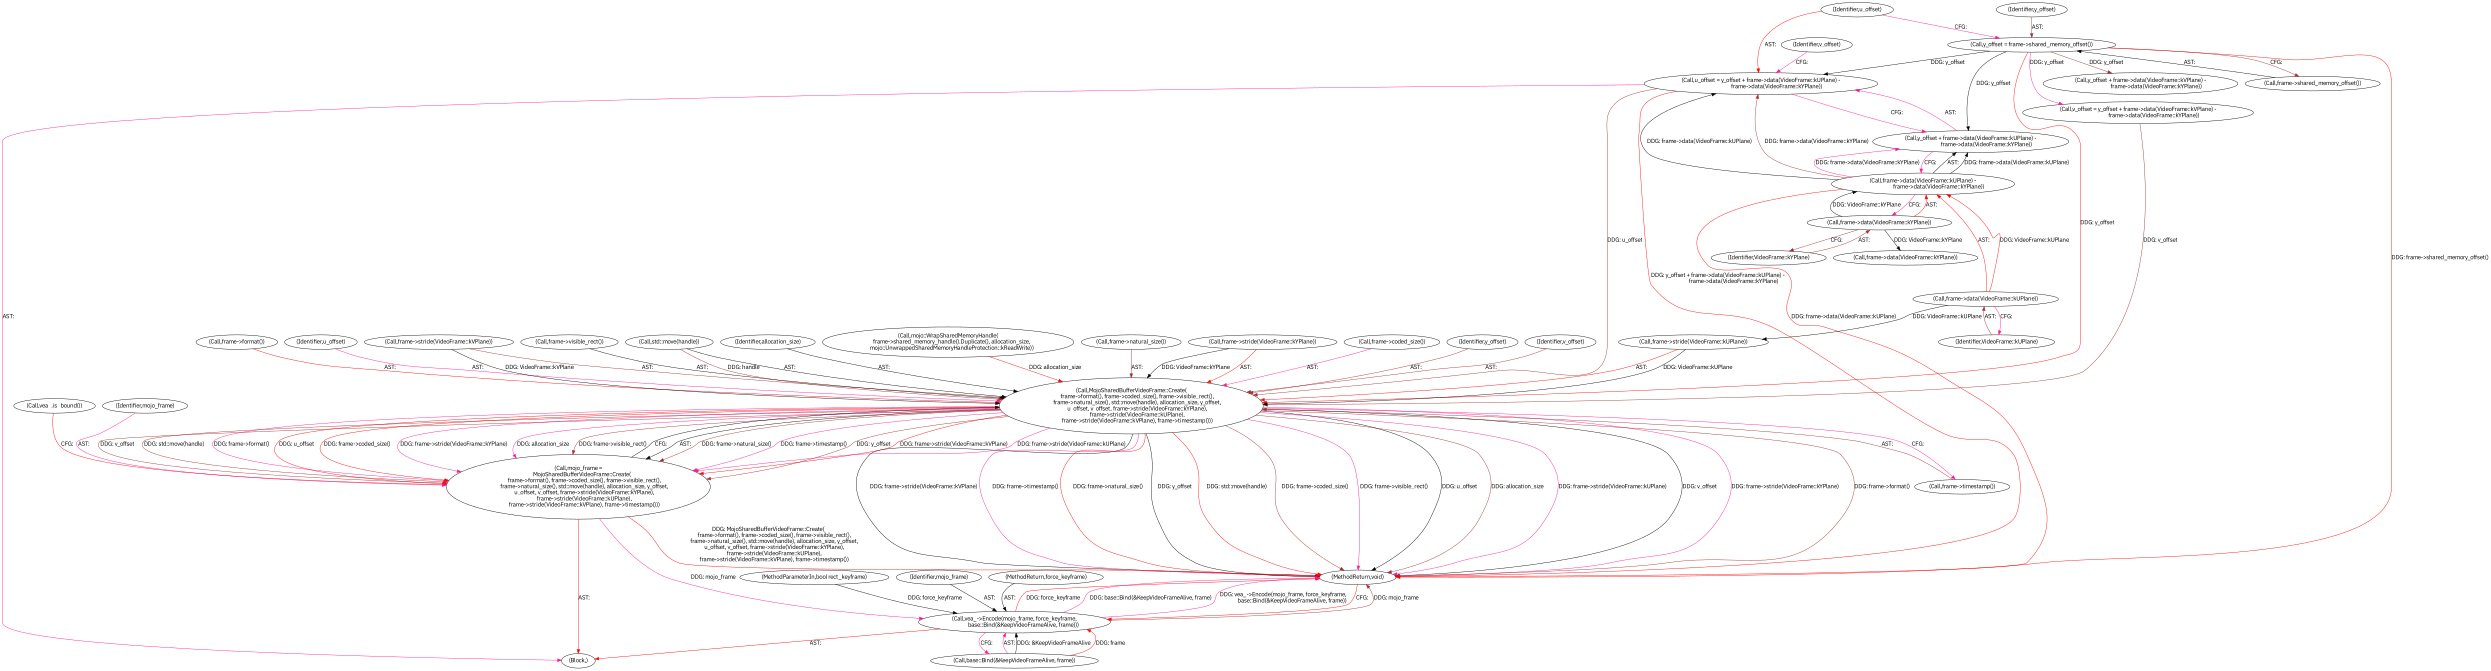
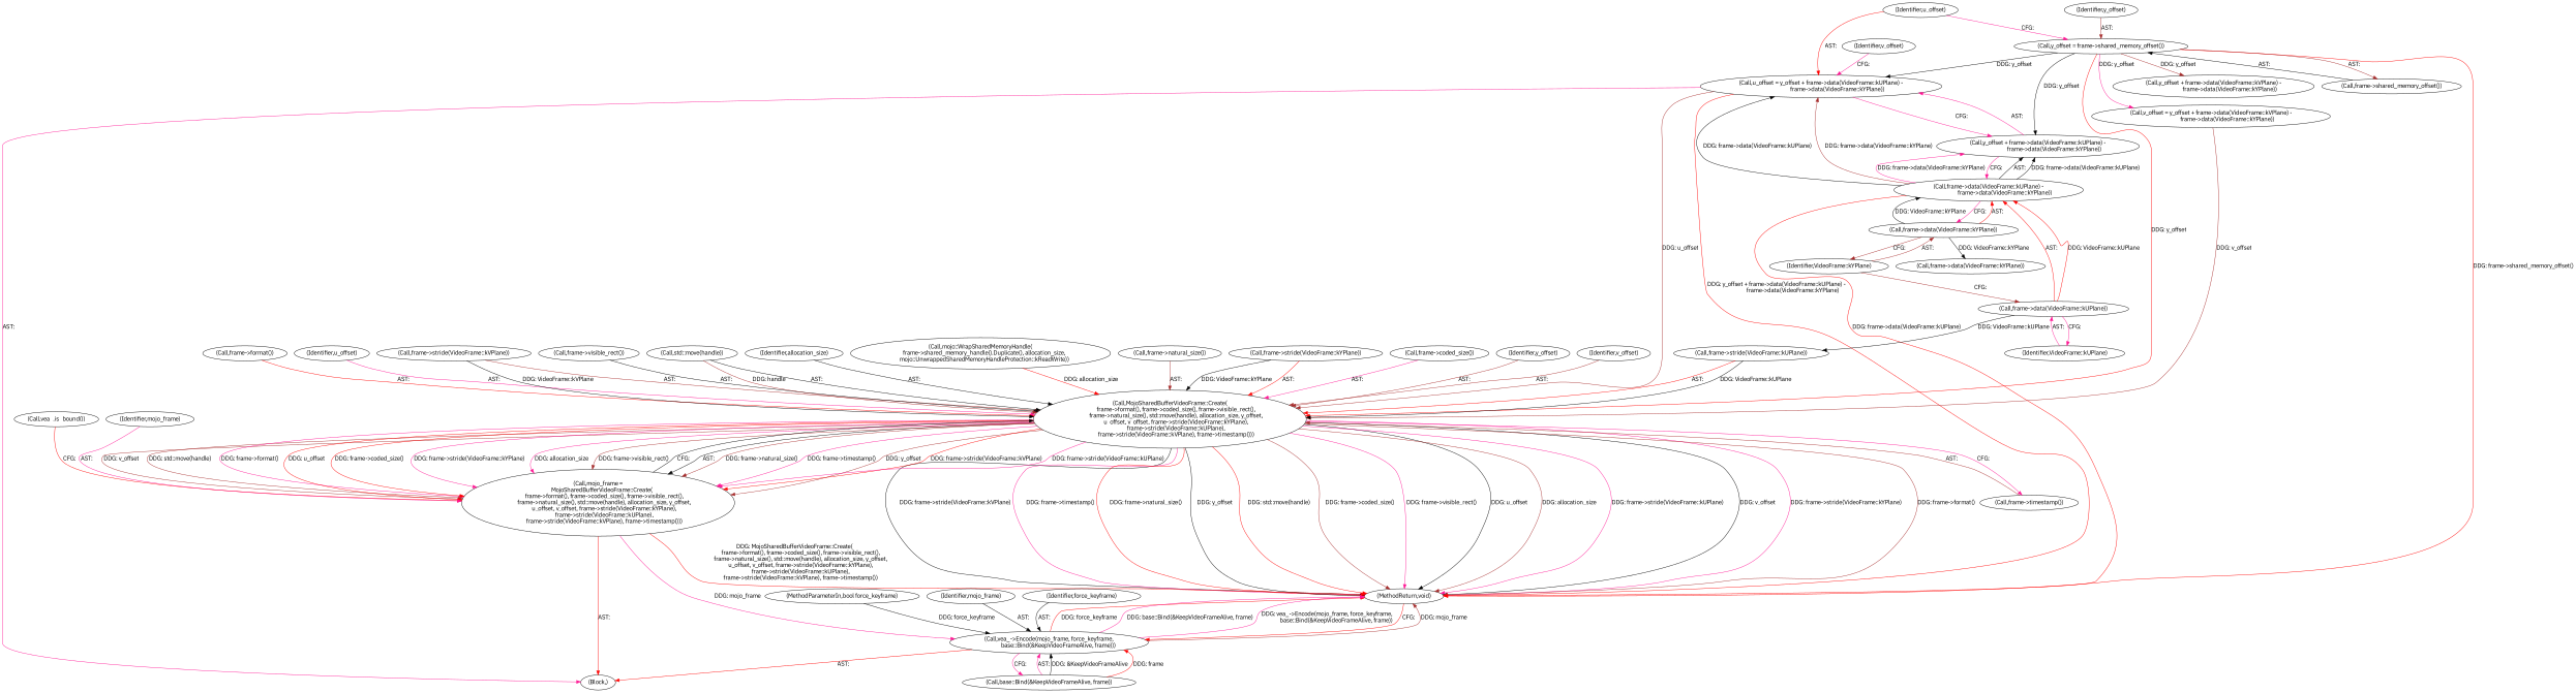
  digraph {
    fontname="IBM Plex Sans"
    node [fontname="IBM Plex Sans"]
    edge [color=deeppink fontname="IBM Plex Sans"]
    n1 [label="(Call,u_offset = y_offset + frame->data(VideoFrame::kUPlane) -\n                          frame->data(VideoFrame::kYPlane))"]
    n2 [label="(Call,MojoSharedBufferVideoFrame::Create(\n          frame->format(), frame->coded_size(), frame->visible_rect(),\n          frame->natural_size(), std::move(handle), allocation_size, y_offset,\n          u_offset, v_offset, frame->stride(VideoFrame::kYPlane),\n          frame->stride(VideoFrame::kUPlane),\n          frame->stride(VideoFrame::kVPlane), frame->timestamp()))"]
    n3 [label="(MethodReturn,void)"]
    n4 [label="(Call,y_offset + frame->data(VideoFrame::kUPlane) -\n                          frame->data(VideoFrame::kYPlane))"]
    n5 [label="(Block,)"]
    n6 [label="(Call,mojo_frame =\n      MojoSharedBufferVideoFrame::Create(\n          frame->format(), frame->coded_size(), frame->visible_rect(),\n          frame->natural_size(), std::move(handle), allocation_size, y_offset,\n          u_offset, v_offset, frame->stride(VideoFrame::kYPlane),\n          frame->stride(VideoFrame::kUPlane),\n          frame->stride(VideoFrame::kVPlane), frame->timestamp()))"]
    n7 [label="(Call,frame->timestamp())"]
    n8 [label="(Call,vea_->Encode(mojo_frame, force_keyframe,\n               base::Bind(&KeepVideoFrameAlive, frame)))"]
    n9 [label="(Call,frame->data(VideoFrame::kUPlane) -\n                          frame->data(VideoFrame::kYPlane))"]
    n10 [label="(Call,y_offset = frame->shared_memory_offset())"]
    n11 [label="(Call,v_offset = y_offset + frame->data(VideoFrame::kVPlane) -\n                          frame->data(VideoFrame::kYPlane))"]
    n12 [label="(Call,y_offset + frame->data(VideoFrame::kVPlane) -\n                          frame->data(VideoFrame::kYPlane))"]
    n13 [label="(Call,frame->shared_memory_offset())"]
    n14 [label="(Call,frame->data(VideoFrame::kYPlane))"]
    n15 [label="(Call,frame->data(VideoFrame::kYPlane))"]
    n16 [label="(Identifier,VideoFrame::kYPlane)"]
    n17 [label="(Call,frame->data(VideoFrame::kUPlane))"]
    n18 [label="(Call,frame->stride(VideoFrame::kUPlane))"]
    n19 [label="(Identifier,VideoFrame::kUPlane)"]
    n20 [label="(Call,base::Bind(&KeepVideoFrameAlive, frame))"]
    n21 [label="(Call,frame->format())"]
    n22 [label="(Call,vea_.is_bound())"]
    n23 [label="(Identifier,v_offset)"]
    n24 [label="(Identifier,mojo_frame)"]
    n25 [label="(Identifier,u_offset)"]
    n26 [label="(Call,frame->stride(VideoFrame::kVPlane))"]
-   n27 [label="(MethodParameterIn,bool rect_keyframe)"]
+   n27 [label="(MethodParameterIn,bool force_keyframe)"]
    n28 [label="(Call,frame->visible_rect())"]
    n29 [label="(Identifier,mojo_frame)"]
    n30 [label="(Call,std::move(handle))"]
    n31 [label="(Identifier,u_offset)"]
    n32 [label="(Identifier,y_offset)"]
    n33 [label="(Identifier,allocation_size)"]
    n34 [label="(Call,mojo::WrapSharedMemoryHandle(\n      frame->shared_memory_handle().Duplicate(), allocation_size,\n      mojo::UnwrappedSharedMemoryHandleProtection::kReadWrite))"]
-   n35 [label="(MethodReturn,force_keyframe)"]
+   n35 [label="(Identifier,force_keyframe)"]
    n36 [label="(Call,frame->natural_size())"]
    n37 [label="(Call,frame->stride(VideoFrame::kYPlane))"]
    n38 [label="(Call,frame->coded_size())"]
    n39 [label="(Identifier,y_offset)"]
    n40 [label="(Identifier,v_offset)"]
    n1 -> n2 [color=brown label="DDG: u_offset"]
    n1 -> n3 [color=red label="DDG: y_offset + frame->data(VideoFrame::kUPlane) -\n                          frame->data(VideoFrame::kYPlane)"]
    n1 -> n4 [label="CFG: "]
    n1 -> n5 [label="AST: "]
    n2 -> n3 [color=black label="DDG: frame->stride(VideoFrame::kVPlane)"]
    n2 -> n3 [label="DDG: frame->timestamp()"]
    n2 -> n3 [color=red label="DDG: frame->natural_size()"]
    n2 -> n3 [color=black label="DDG: y_offset"]
    n2 -> n3 [color=red label="DDG: std::move(handle)"]
    n2 -> n3 [color=brown label="DDG: frame->coded_size()"]
    n2 -> n3 [label="DDG: frame->visible_rect()"]
    n2 -> n3 [color=black label="DDG: u_offset"]
    n2 -> n3 [color=brown label="DDG: allocation_size"]
    n2 -> n3 [label="DDG: frame->stride(VideoFrame::kUPlane)"]
    n2 -> n3 [color=black label="DDG: v_offset"]
    n2 -> n3 [label="DDG: frame->stride(VideoFrame::kYPlane)"]
    n2 -> n3 [color=brown label="DDG: frame->format()"]
    n2 -> n6 [color=black label="AST: "]
    n2 -> n6 [color=brown label="DDG: frame->natural_size()"]
    n2 -> n6 [label="DDG: frame->timestamp()"]
    n2 -> n6 [color=brown label="DDG: y_offset"]
    n2 -> n6 [color=red label="DDG: frame->stride(VideoFrame::kVPlane)"]
    n2 -> n6 [label="DDG: frame->stride(VideoFrame::kUPlane)"]
    n2 -> n6 [color=brown label="DDG: v_offset"]
    n2 -> n6 [color=brown label="DDG: std::move(handle)"]
    n2 -> n6 [label="DDG: frame->format()"]
    n2 -> n6 [color=red label="DDG: u_offset"]
    n2 -> n6 [color=red label="DDG: frame->coded_size()"]
    n2 -> n6 [label="DDG: frame->stride(VideoFrame::kYPlane)"]
    n2 -> n6 [label="DDG: allocation_size"]
    n2 -> n6 [color=brown label="DDG: frame->visible_rect()"]
    n2 -> n7 [label="CFG: "]
    n3 -> n8 [color=red label="CFG: "]
    n4 -> n1 [label="AST: "]
    n4 -> n9 [label="CFG: "]
    n6 -> n2 [color=black label="CFG: "]
    n6 -> n3 [color=red label="DDG: MojoSharedBufferVideoFrame::Create(\n          frame->format(), frame->coded_size(), frame->visible_rect(),\n          frame->natural_size(), std::move(handle), allocation_size, y_offset,\n          u_offset, v_offset, frame->stride(VideoFrame::kYPlane),\n          frame->stride(VideoFrame::kUPlane),\n          frame->stride(VideoFrame::kVPlane), frame->timestamp())"]
    n6 -> n5 [color=red label="AST: "]
    n6 -> n8 [label="DDG: mojo_frame"]
    n7 -> n2 [color=brown label="AST: "]
    n8 -> n3 [color=brown label="DDG: mojo_frame"]
    n8 -> n3 [color=red label="DDG: force_keyframe"]
    n8 -> n3 [label="DDG: base::Bind(&KeepVideoFrameAlive, frame)"]
    n8 -> n3 [label="DDG: vea_->Encode(mojo_frame, force_keyframe,\n               base::Bind(&KeepVideoFrameAlive, frame))"]
    n8 -> n5 [color=red label="AST: "]
    n8 -> n20 [label="CFG: "]
    n9 -> n1 [color=black label="DDG: frame->data(VideoFrame::kUPlane)"]
    n9 -> n1 [color=brown label="DDG: frame->data(VideoFrame::kYPlane)"]
    n9 -> n3 [color=red label="DDG: frame->data(VideoFrame::kUPlane)"]
    n9 -> n4 [color=black label="AST: "]
    n9 -> n4 [color=black label="DDG: frame->data(VideoFrame::kUPlane)"]
    n9 -> n4 [label="DDG: frame->data(VideoFrame::kYPlane)"]
    n9 -> n14 [label="CFG: "]
    n10 -> n1 [color=black label="DDG: y_offset"]
    n10 -> n2 [color=red label="DDG: y_offset"]
    n10 -> n3 [color=red label="DDG: frame->shared_memory_offset()"]
    n10 -> n4 [color=black label="DDG: y_offset"]
    n10 -> n11 [label="DDG: y_offset"]
    n10 -> n12 [color=brown label="DDG: y_offset"]
-   n10 -> n13 [color=brown label="CFG: "]
+   n10 -> n13 [color=brown label="AST: "]
    n11 -> n2 [color=brown label="DDG: v_offset"]
    n13 -> n10 [color=black label="AST: "]
    n14 -> n9 [color=red label="AST: "]
    n14 -> n9 [color=black label="DDG: VideoFrame::kYPlane"]
    n14 -> n15 [color=black label="DDG: VideoFrame::kYPlane"]
    n14 -> n16 [color=brown label="CFG: "]
    n16 -> n14 [color=brown label="AST: "]
+   n16 -> n17 [color=brown label="CFG: "]
    n17 -> n9 [color=red label="AST: "]
    n17 -> n9 [color=red label="DDG: VideoFrame::kUPlane"]
    n17 -> n18 [color=black label="DDG: VideoFrame::kUPlane"]
    n17 -> n19 [label="CFG: "]
    n18 -> n2 [color=red label="AST: "]
    n18 -> n2 [color=black label="DDG: VideoFrame::kUPlane"]
-   n19 -> n17 [color=brown label="AST: "]
+   n19 -> n17 [label="AST: "]
    n20 -> n8 [label="AST: "]
    n20 -> n8 [color=black label="DDG: &KeepVideoFrameAlive"]
    n20 -> n8 [color=red label="DDG: frame"]
    n21 -> n2 [color=red label="AST: "]
    n22 -> n6 [color=red label="CFG: "]
    n23 -> n1 [label="CFG: "]
    n24 -> n6 [label="AST: "]
    n25 -> n2 [label="AST: "]
    n26 -> n2 [color=brown label="AST: "]
    n26 -> n2 [color=black label="DDG: VideoFrame::kVPlane"]
    n27 -> n8 [color=black label="DDG: force_keyframe"]
    n28 -> n2 [color=black label="AST: "]
    n29 -> n8 [color=black label="AST: "]
    n30 -> n2 [color=black label="AST: "]
    n30 -> n2 [color=brown label="DDG: handle"]
    n31 -> n1 [color=red label="AST: "]
    n31 -> n10 [label="CFG: "]
    n32 -> n10 [color=brown label="AST: "]
    n33 -> n2 [color=black label="AST: "]
    n34 -> n2 [color=red label="DDG: allocation_size"]
    n35 -> n8 [color=black label="AST: "]
    n36 -> n2 [color=brown label="AST: "]
    n37 -> n2 [color=red label="AST: "]
    n37 -> n2 [color=black label="DDG: VideoFrame::kYPlane"]
    n38 -> n2 [label="AST: "]
    n39 -> n2 [color=brown label="AST: "]
    n40 -> n2 [color=brown label="AST: "]
  }
